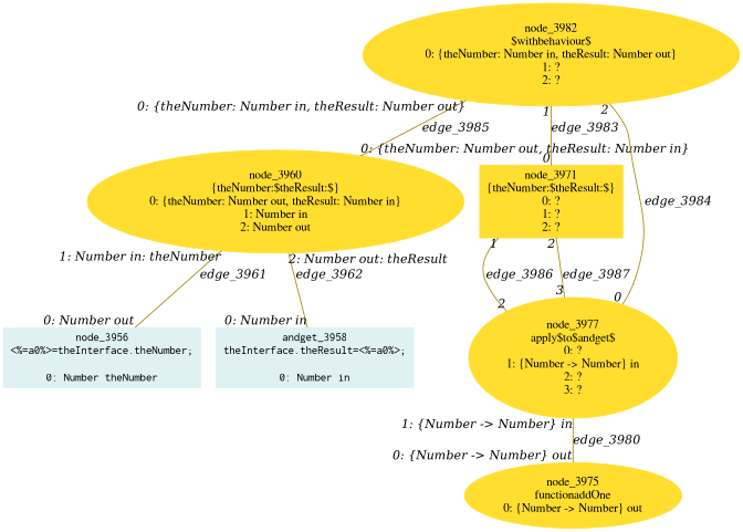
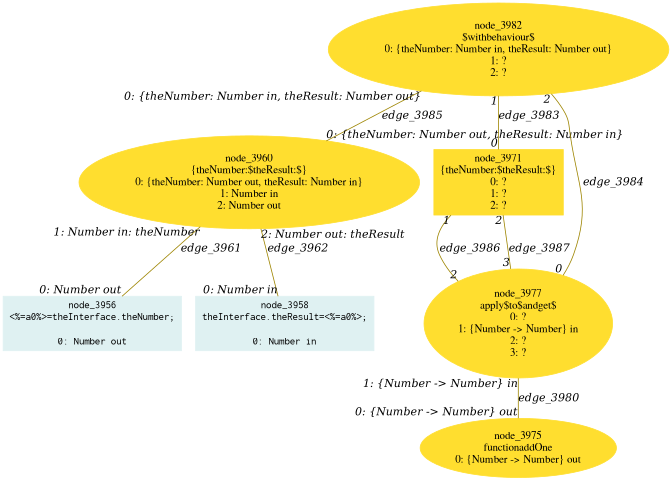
  digraph {
    node [color="#ffde2f" fontname=Times shape=ellipse style=filled]
    edge [arrowHead=none arrowsize=1 color="#9d8400" dir=none fontname="Times-Italic" headlabel=0 taillabel=1]
-   n1 [color="#dff1f2" fontname=Courier label="node_3956\n<%=a0%>=theInterface.theNumber;\n\n0: Number theNumber" shape=box]
-   n2 [color="#dff1f2" fontname=Courier label="andget_3958\ntheInterface.theResult=<%=a0%>;\n\n0: Number in" shape=box]
+   n1 [color="#dff1f2" fontname=Courier label="node_3956\n<%=a0%>=theInterface.theNumber;\n\n0: Number out" shape=box]
+   n2 [color="#dff1f2" fontname=Courier label="node_3958\ntheInterface.theResult=<%=a0%>;\n\n0: Number in" shape=box]
    n3 [label="node_3960\n{theNumber:$theResult:$}\n0: {theNumber: Number out, theResult: Number in}\n1: Number in\n2: Number out"]
    n4 [label="node_3971\n{theNumber:$theResult:$}\n0: ?\n1: ?\n2: ?" shape=box]
    n5 [label="node_3977\napply$to$andget$\n0: ?\n1: {Number -> Number} in\n2: ?\n3: ?"]
    n6 [label="node_3975\nfunctionaddOne\n0: {Number -> Number} out"]
    n7 [label="node_3982\n$withbehaviour$\n0: {theNumber: Number in, theResult: Number out}\n1: ?\n2: ?"]
    n3 -> n1 [headlabel="0: Number out" label=edge_3961 taillabel="1: Number in: theNumber"]
    n3 -> n2 [headlabel="0: Number in" label=edge_3962 taillabel="2: Number out: theResult"]
    n4 -> n5 [headlabel=2 label=edge_3986]
    n4 -> n5 [headlabel=3 label=edge_3987 taillabel=2]
    n5 -> n6 [headlabel="0: {Number -> Number} out" label=edge_3980 taillabel="1: {Number -> Number} in"]
    n7 -> n3 [headlabel="0: {theNumber: Number out, theResult: Number in}" label=edge_3985 taillabel="0: {theNumber: Number in, theResult: Number out}"]
    n7 -> n4 [label=edge_3983]
    n7 -> n5 [label=edge_3984 taillabel=2]
  }
